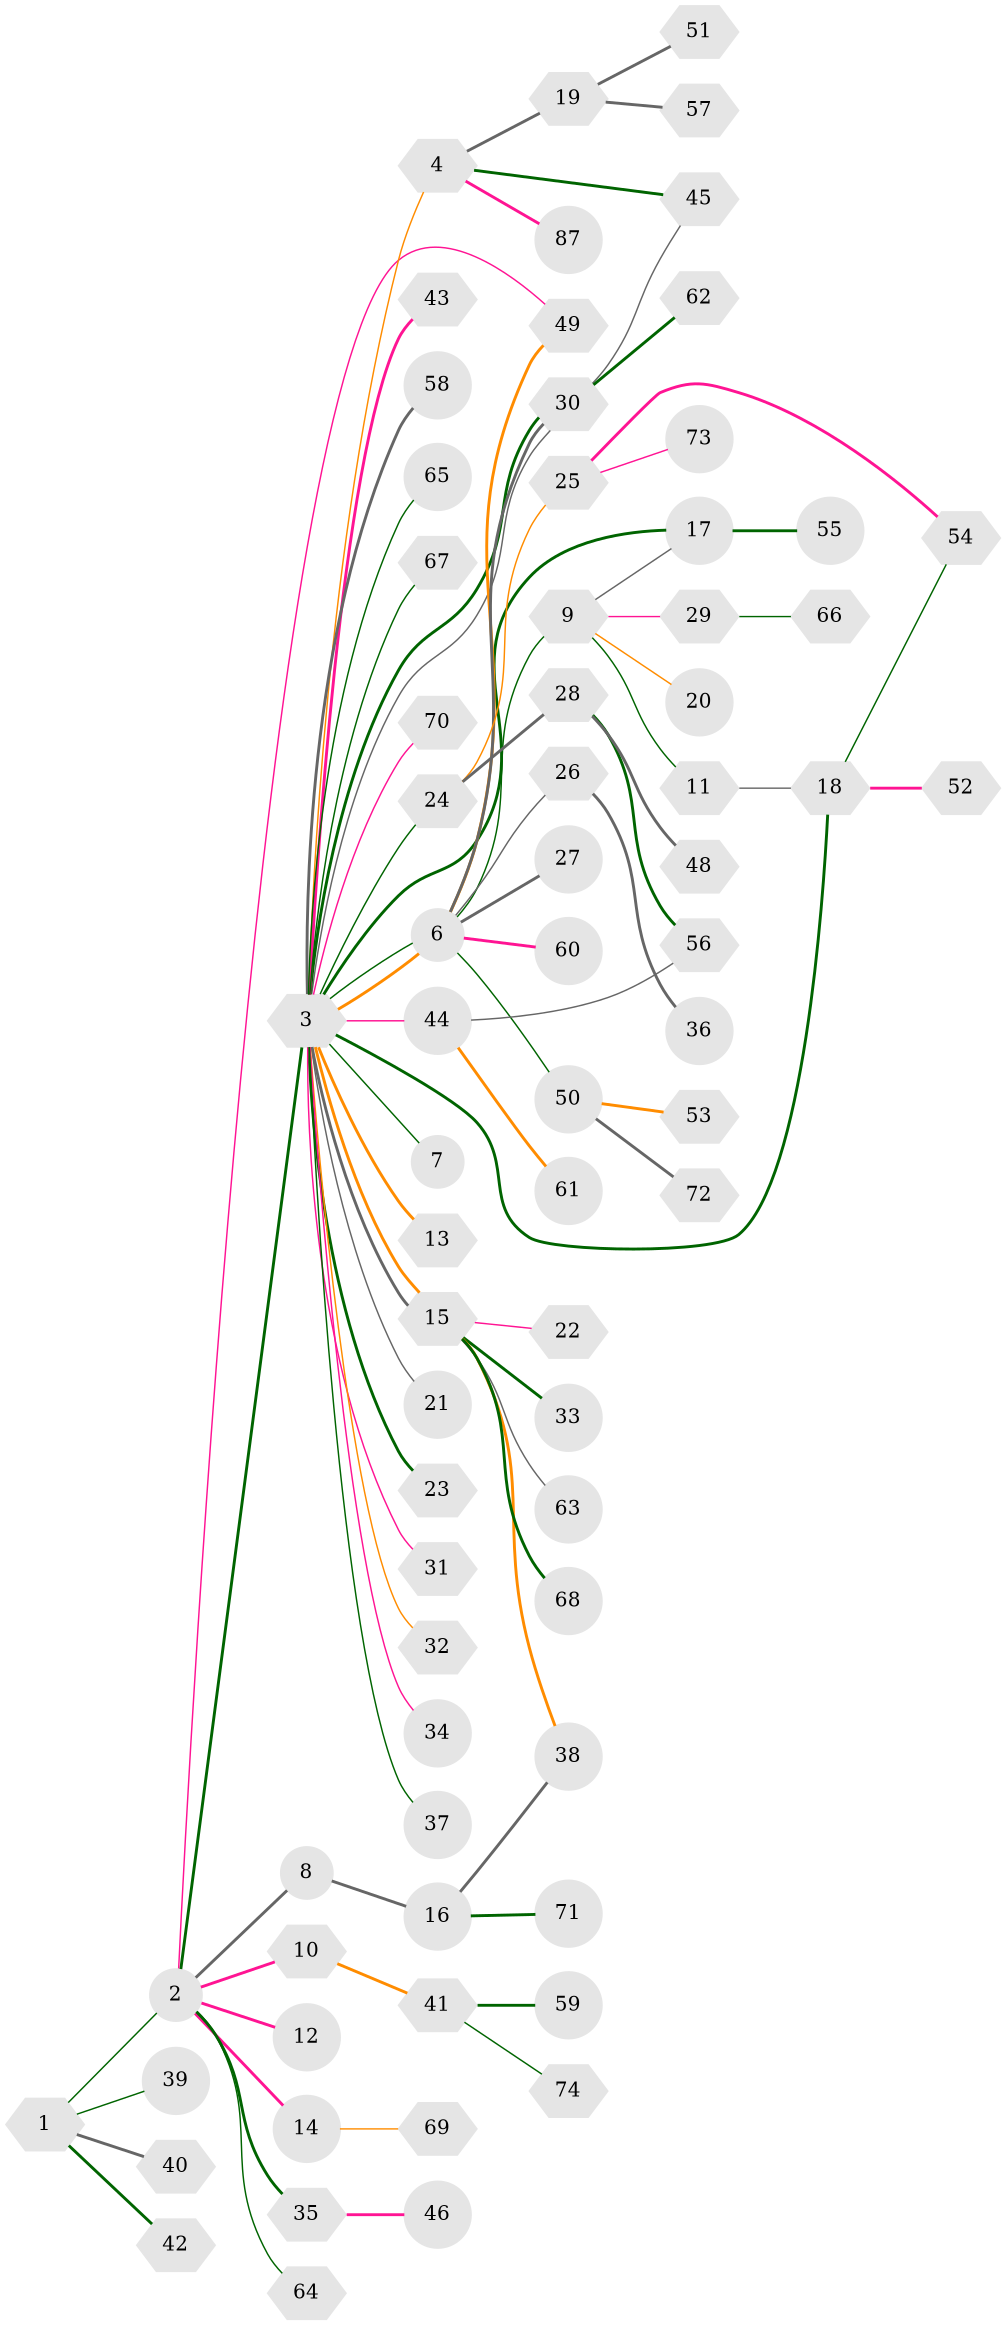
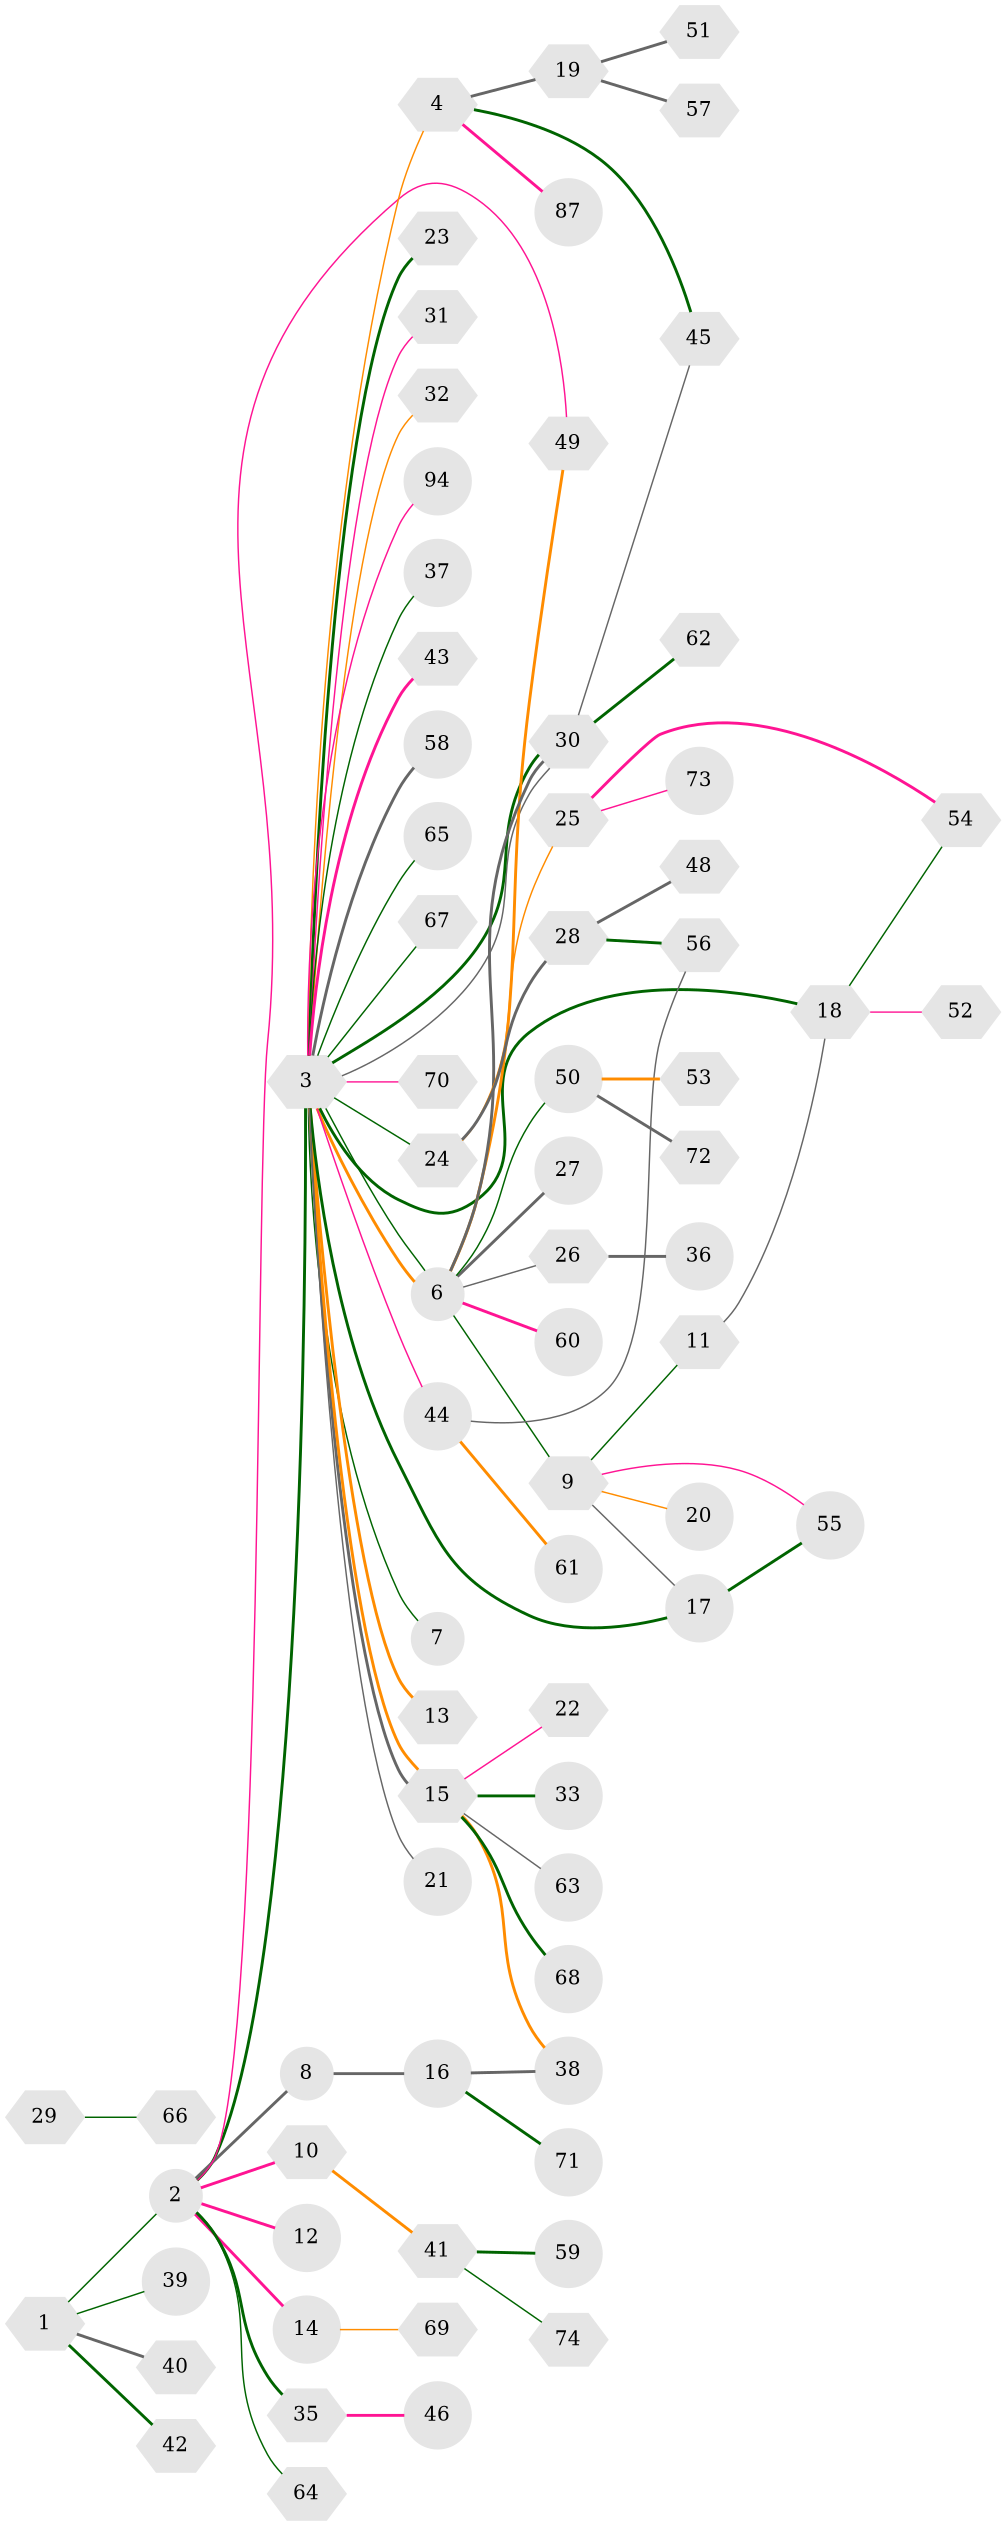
  graph {
    rankdir=LR
    node [color=gray90 shape=hexagon style=filled]
    edge [color=darkgreen style=bold]
    2 [shape=circle]
    1
    39 [shape=circle]
    40
    42
    3
    8 [shape=circle]
    10
    12 [shape=circle]
    14 [shape=circle]
    35
    49
    64
    4
    6 [shape=circle]
    7 [shape=circle]
    13
    15
    17 [shape=circle]
    18
    21 [shape=circle]
    23
    24
    30
    31
    32
-   34 [shape=circle]
+   34 [shape=circle label=94]
    37 [shape=circle]
    43
    44 [shape=circle]
    58 [shape=circle]
    65 [shape=circle]
    67
    70
    16 [shape=circle]
    41
    69
    46 [shape=circle]
    19
    45
    n41 [label=87 shape=circle]
    9
    26
    27 [shape=circle]
    50 [shape=circle]
    60 [shape=circle]
    22
    33 [shape=circle]
    38 [shape=circle]
    63 [shape=circle]
    68 [shape=circle]
    55 [shape=circle]
    52
    54
    25
    28
    62
    56
    61 [shape=circle]
    51
    57
    11
    20 [shape=circle]
    29
    36 [shape=circle]
    53
    72
    71 [shape=circle]
    66
    59 [shape=circle]
    74
    73 [shape=circle]
    48
    2 -- 3
    2 -- 8 [color=gray40]
    2 -- 10 [color=deeppink]
    2 -- 12 [color=deeppink]
    2 -- 14 [color=deeppink]
    2 -- 35
    2 -- 49 [color=deeppink style=solid]
    2 -- 64 [style=solid]
    1 -- 2 [style=solid]
    1 -- 39 [style=solid]
    1 -- 40 [color=gray40]
    1 -- 42
    3 -- 4 [color=darkorange style=solid]
    3 -- 6 [color=darkorange]
    3 -- 6 [style=solid]
    3 -- 7 [style=solid]
    3 -- 13 [color=darkorange]
    3 -- 15 [color=gray40]
    3 -- 15 [color=darkorange]
    3 -- 17
    3 -- 18
    3 -- 21 [color=gray40 style=solid]
    3 -- 23
    3 -- 24 [style=solid]
    3 -- 30 [color=gray40 style=solid]
    3 -- 30
    3 -- 31 [color=deeppink style=solid]
    3 -- 32 [color=darkorange style=solid]
    3 -- 34 [color=deeppink style=solid]
    3 -- 37 [style=solid]
    3 -- 43 [color=deeppink]
    3 -- 44 [color=deeppink style=solid]
    3 -- 58 [color=gray40]
    3 -- 65 [style=solid]
    3 -- 67 [style=solid]
    3 -- 70 [color=deeppink style=solid]
    8 -- 16 [color=gray40]
    10 -- 41 [color=darkorange]
    14 -- 69 [color=darkorange style=solid]
    35 -- 46 [color=deeppink]
    4 -- 19 [color=gray40]
    4 -- 45
    4 -- n41 [color=deeppink]
    6 -- 49 [color=darkorange]
    6 -- 30 [color=gray40]
    6 -- 9 [style=solid]
    6 -- 26 [color=gray40 style=solid]
    6 -- 27 [color=gray40]
    6 -- 50 [style=solid]
    6 -- 60 [color=deeppink]
    15 -- 22 [color=deeppink style=solid]
    15 -- 33
    15 -- 38 [color=darkorange]
    15 -- 63 [color=gray40 style=solid]
    15 -- 68
    17 -- 55
-   18 -- 52 [color=deeppink]
+   18 -- 52 [color=deeppink style=solid]
    18 -- 54 [style=solid]
    24 -- 25 [color=darkorange style=solid]
    24 -- 28 [color=gray40]
    30 -- 45 [color=gray40 style=solid]
    30 -- 62
    44 -- 56 [color=gray40 style=solid]
    44 -- 61 [color=darkorange]
    16 -- 38 [color=gray40]
    16 -- 71
    41 -- 59
    41 -- 74 [style=solid]
    19 -- 51 [color=gray40]
    19 -- 57 [color=gray40]
    9 -- 17 [color=gray40 style=solid]
    9 -- 11 [style=solid]
    9 -- 20 [color=darkorange style=solid]
-   9 -- 29 [color=deeppink style=solid]
+   9 -- 55 [color=deeppink style=solid]
    26 -- 36 [color=gray40]
    50 -- 53 [color=darkorange]
    50 -- 72 [color=gray40]
    25 -- 54 [color=deeppink]
    25 -- 73 [color=deeppink style=solid]
    28 -- 56
    28 -- 48 [color=gray40]
    11 -- 18 [color=gray40 style=solid]
    29 -- 66 [style=solid]
  }
